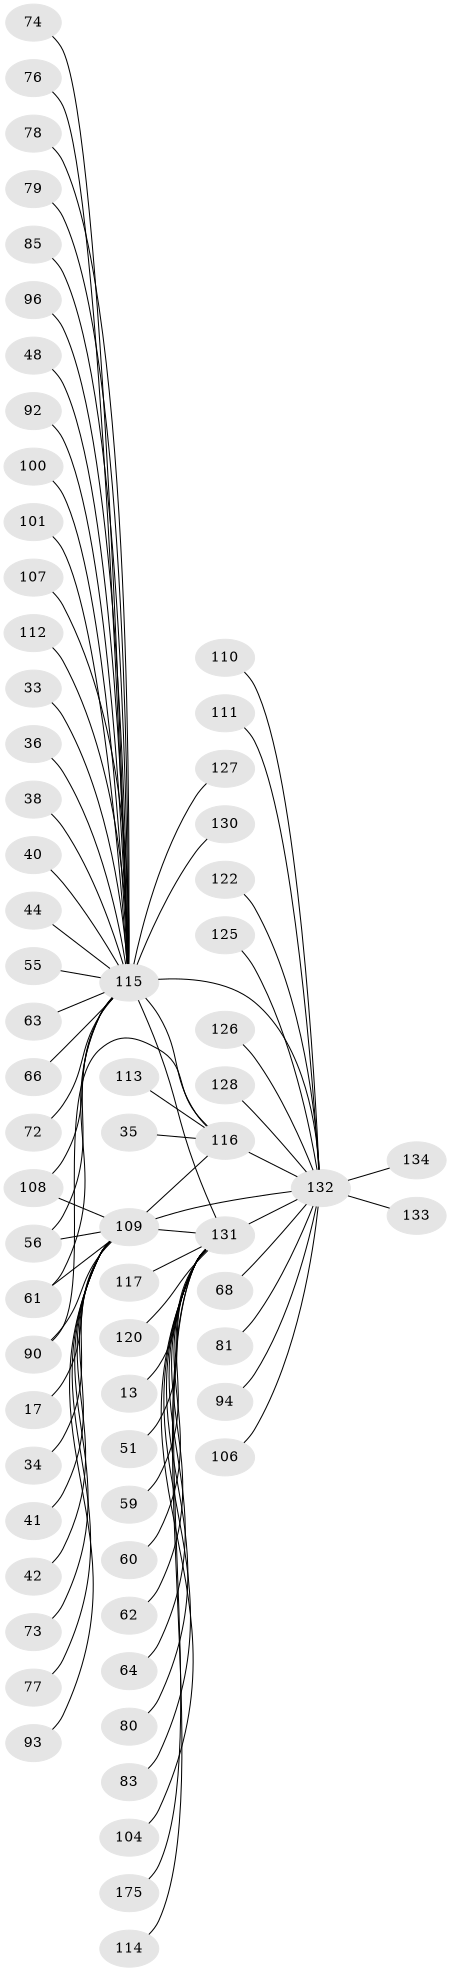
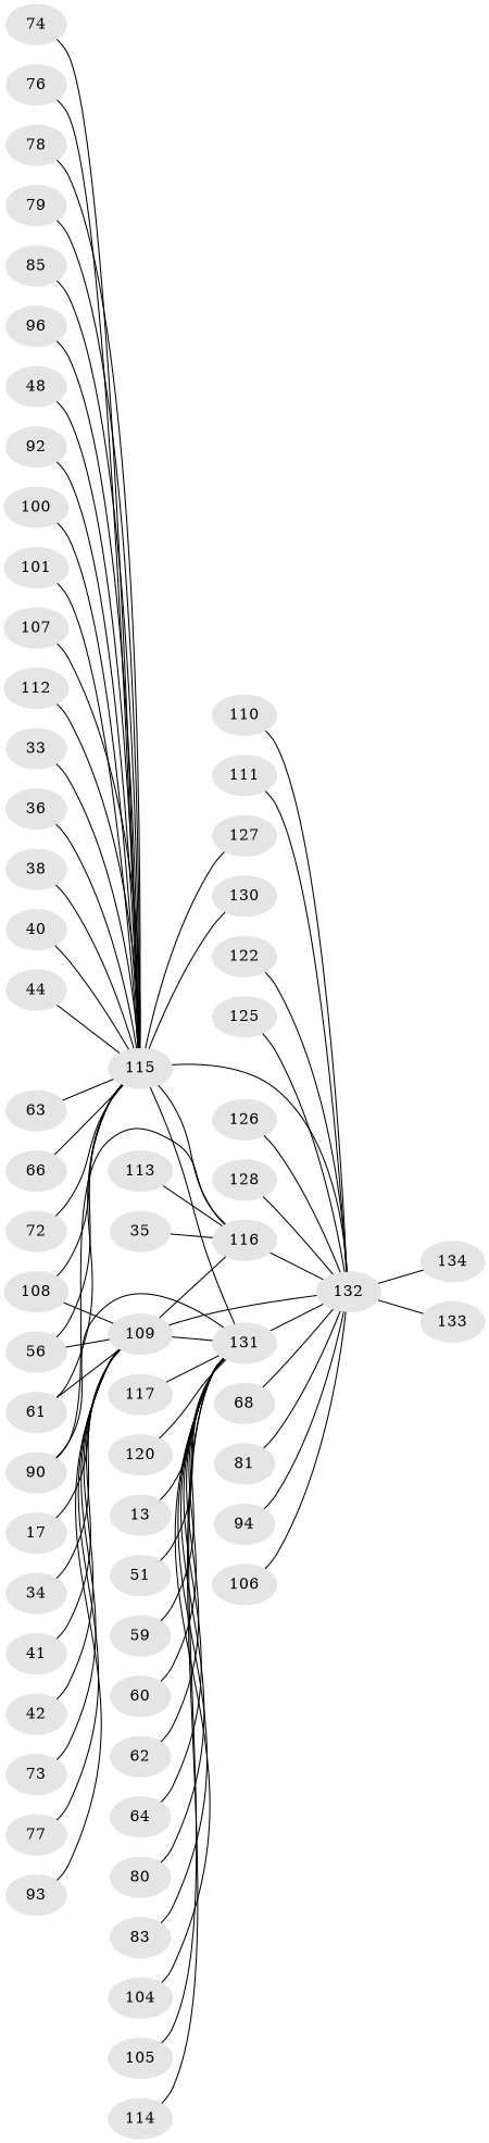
  graph {
    rankdir=LR
    node [color=gray90 style=filled]
    131 [super="+87+97"]
    132 [super="+57+129+28+103+11+118+121"]
    13
    109 [super="+75+49+12"]
    116 [super="+16+96+45"]
    17
    115 [super="+91+82+29+5"]
    127
    130
    33
    34
    35 [super="+19"]
    36
    38
    40
    41
    42
    44
    51
-   55
    56 [super="+10"]
    59
    60
    61
    62
    63
    64
    66
    134 [super="+123"]
    133
    68
    72
    73
    74
    76
    77
    78
    79
    80
    81
    83
    85
    n43 [label=96]
    n44 [label=48 super="+22"]
    90
    92
    93 [super="+30"]
    94
    100
    101
    104
-   105 [super="+71" label=175]
+   105 [super="+71"]
    106
    107
    108
    110
    111
    112 [super="+98+99"]
    113
    114 [super="+32"]
    117
    122
    n63 [label=120 super="+31"]
    125
    126
    128
    131 -- 132
    132 -- 134
    132 -- 133
    13 -- 131
    109 -- 131 [weight=7]
    109 -- 132 [weight=9]
    109 -- 116 [weight=4]
    116 -- 132
    17 -- 109
    115 -- 131 [weight=10]
    115 -- 132 [weight=6]
    115 -- 116 [weight=7]
    115 -- 127
    115 -- 130
    33 -- 115
    34 -- 109
    35 -- 116
    36 -- 115
    38 -- 115
    40 -- 115
    41 -- 109
    42 -- 109
    44 -- 115
    51 -- 131
-   55 -- 115
    56 -- 109
    56 -- 115
    59 -- 131
    60 -- 131 [weight=2]
    61 -- 109
    61 -- 115
    62 -- 131
    63 -- 115
    64 -- 131
    66 -- 115
    68 -- 132
    72 -- 115
    73 -- 109
    74 -- 115
    76 -- 115
    77 -- 109
    78 -- 115
    79 -- 115
    80 -- 131
    81 -- 132
    83 -- 131
    85 -- 115
    n43 -- 115
    n44 -- 115
-   90 -- 109
+   90 -- 131
    90 -- 116
    92 -- 115
    93 -- 109 [weight=2]
    94 -- 132
    100 -- 115
    101 -- 115
    104 -- 131
    105 -- 131
    106 -- 132
    107 -- 115
    108 -- 109
    108 -- 115
    110 -- 132
    111 -- 132
    112 -- 115
    113 -- 116
    114 -- 131
    117 -- 131
    122 -- 132
    n63 -- 131
    125 -- 132
    126 -- 132
    128 -- 132
  }
